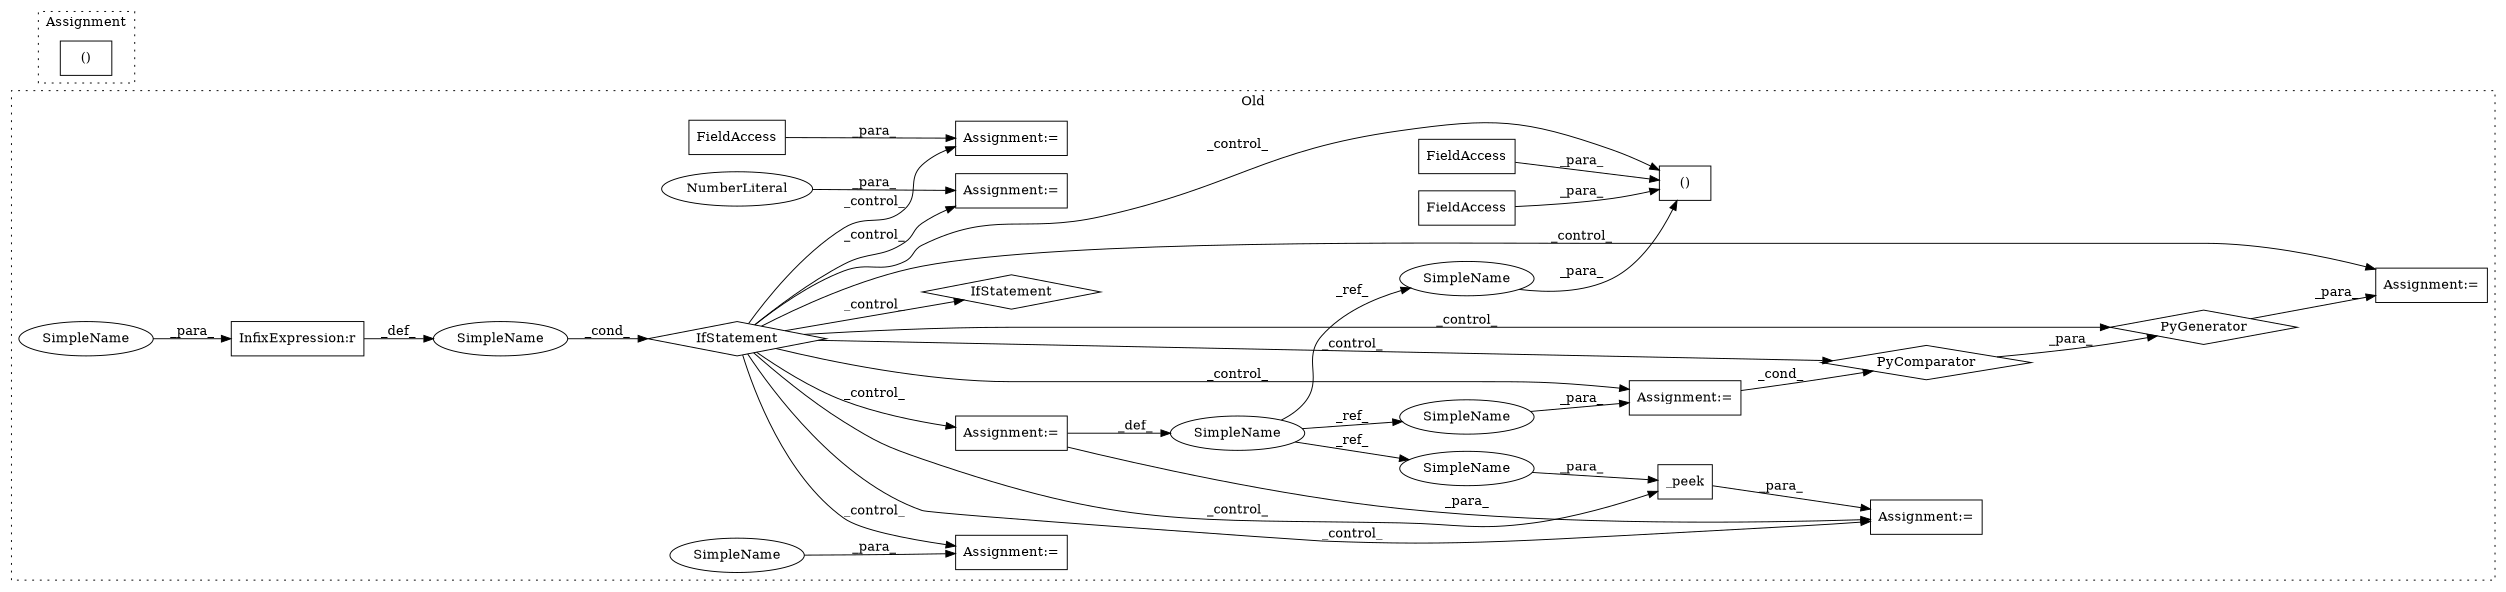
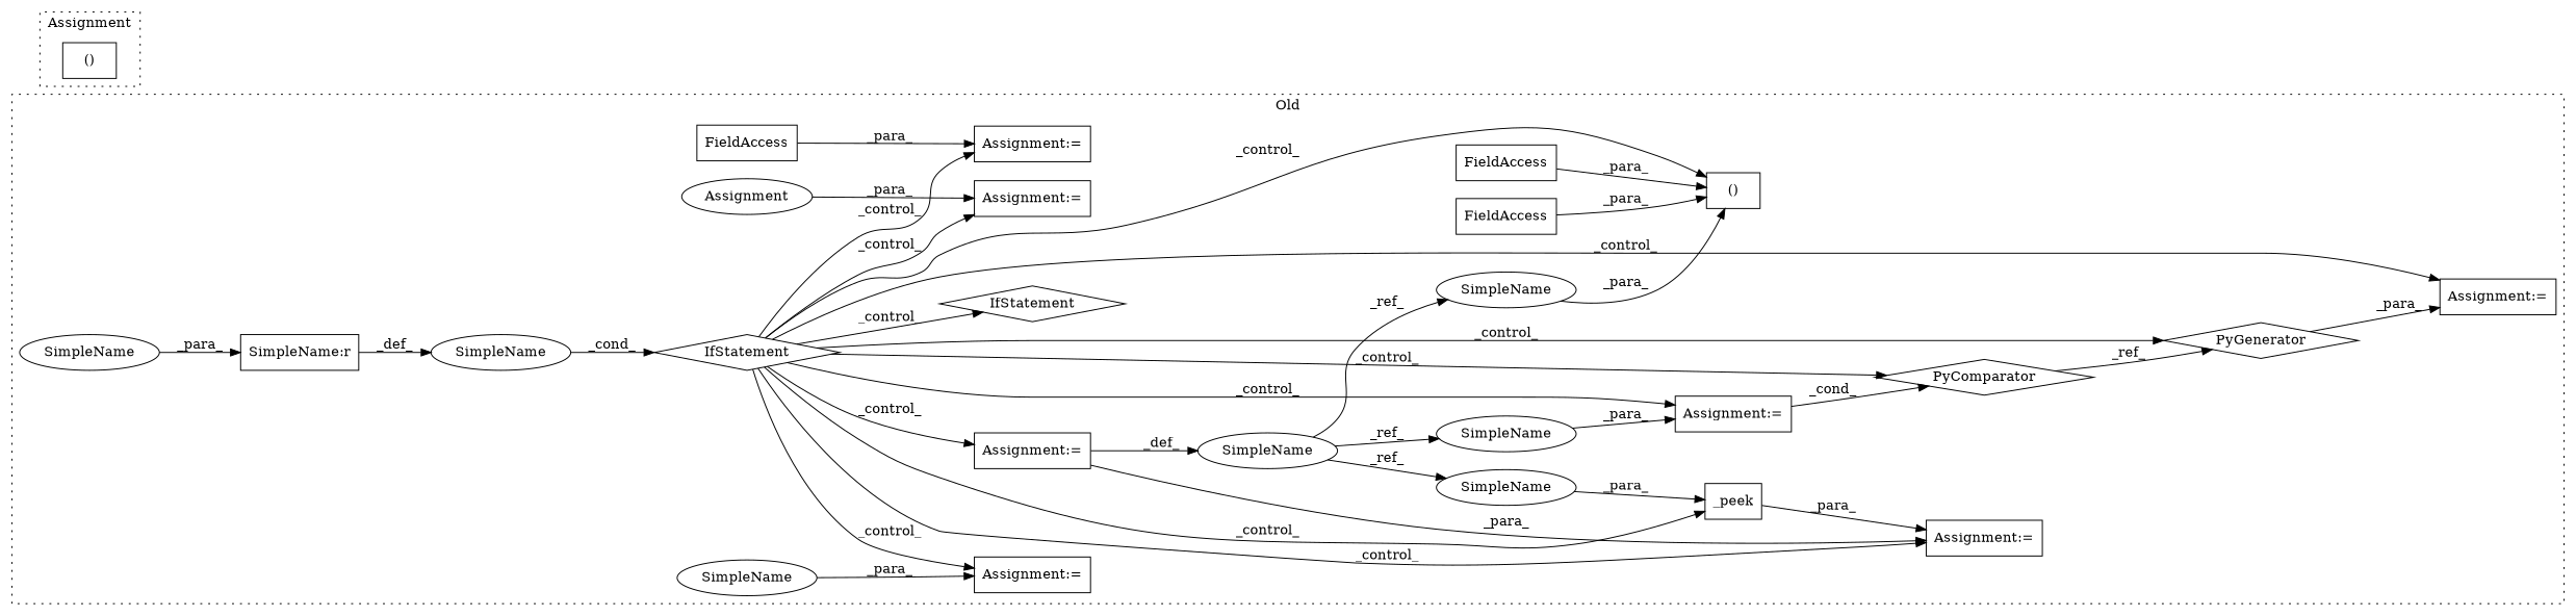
  digraph {
    rankdir=LR
    node [a=42 l=1 s=24547 shape=box]
    n1 [a=32 l="6,1" label=_peek s="24409,24427"]
    n2 [label=SimpleName shape=ellipse l="" s=""]
    n3 [a=107 l=126 label=PyGenerator s=24460 shape=diamond]
    n4 [a=106 l=50 label="()" s=24357]
    n5 [a=113 l=33 label=PyComparator shape=diamond]
-   n6 [a=27 l=4 label="InfixExpression:r" s=24253]
+   n6 [a=27 l=4 label="SimpleName:r" s=24253]
    n7 [a=22 l=9 label=FieldAccess s=24372]
    n8 [a=22 label=FieldAccess s=24358]
    n9 [a=25 l=33 label=IfStatement shape=diamond]
    n10 [a=7 label="Assignment:=" s=24650]
    n11 [a=25 l="4,2" label=IfStatement s="24241,24261" shape=diamond]
    n12 [l=12 label=SimpleName s=24271 shape=ellipse]
    n13 [a=7 label="Assignment:=" s=24283]
    n14 [a=7 label="Assignment:=" s=24679]
-   n15 [a=34 label=NumberLiteral s=24680 shape=ellipse]
+   n15 [a=34 label=Assignment s=24680 shape=ellipse]
    n16 [a=7 l=12 label="Assignment:=" s=24448]
    n17 [a=7 l=33 label="Assignment:="]
    n18 [a=7 l=2 label="Assignment:=" s=24407]
    n19 [a=7 label="Assignment:=" s=24606]
    n20 [a=22 l=9 label=FieldAccess s=24607]
    n21 [l=4 label=SimpleName s=24651 shape=ellipse]
    n22 [l=4 label=SimpleName s=24257 shape=ellipse]
    n23 [l=12 label=SimpleName s=24395 shape=ellipse]
    n24 [l=12 label=SimpleName s=24415 shape=ellipse]
    n25 [l=12 label=SimpleName s=24559 shape=ellipse]
    n26 [a=106 l=41 label="()" s=23964]
    subgraph cluster_1 {
      label=Old
      style=dotted
      n1
      n2
      n3
      n4
      n5
      n6
      n7
      n8
      n9
      n10
      n11
      n12
      n13
      n14
      n15
      n16
      n17
      n18
      n19
      n20
      n21
      n22
      n23
      n24
      n25
    }
    subgraph cluster_2 {
      label=Assignment
      style=dotted
      n26
    }
    n1 -> n18 [label=_para_]
    n2 -> n11 [label=_cond_]
    n3 -> n16 [label=_para_]
-   n5 -> n3 [label=_para_]
+   n5 -> n3 [label=_ref_]
    n6 -> n2 [label=_def_]
    n7 -> n4 [label=_para_]
    n8 -> n4 [label=_para_]
    n11 -> n1 [label=_control_]
    n11 -> n3 [label=_control_]
    n11 -> n4 [label=_control_]
    n11 -> n5 [label=_control_]
    n11 -> n9 [label=_control_]
    n11 -> n10 [label=_control_]
    n11 -> n13 [label=_control_]
    n11 -> n14 [label=_control_]
    n11 -> n16 [label=_control_]
    n11 -> n17 [label=_control_]
    n11 -> n18 [label=_control_]
    n11 -> n19 [label=_control_]
    n12 -> n23 [label=_ref_]
    n12 -> n24 [label=_ref_]
    n12 -> n25 [label=_ref_]
    n13 -> n12 [label=_def_]
    n13 -> n18 [label=_para_]
    n15 -> n14 [label=_para_]
    n17 -> n5 [label=_cond_]
    n20 -> n19 [label=_para_]
    n21 -> n10 [label=_para_]
    n22 -> n6 [label=_para_]
    n23 -> n4 [label=_para_]
    n24 -> n1 [label=_para_]
    n25 -> n17 [label=_para_]
  }
